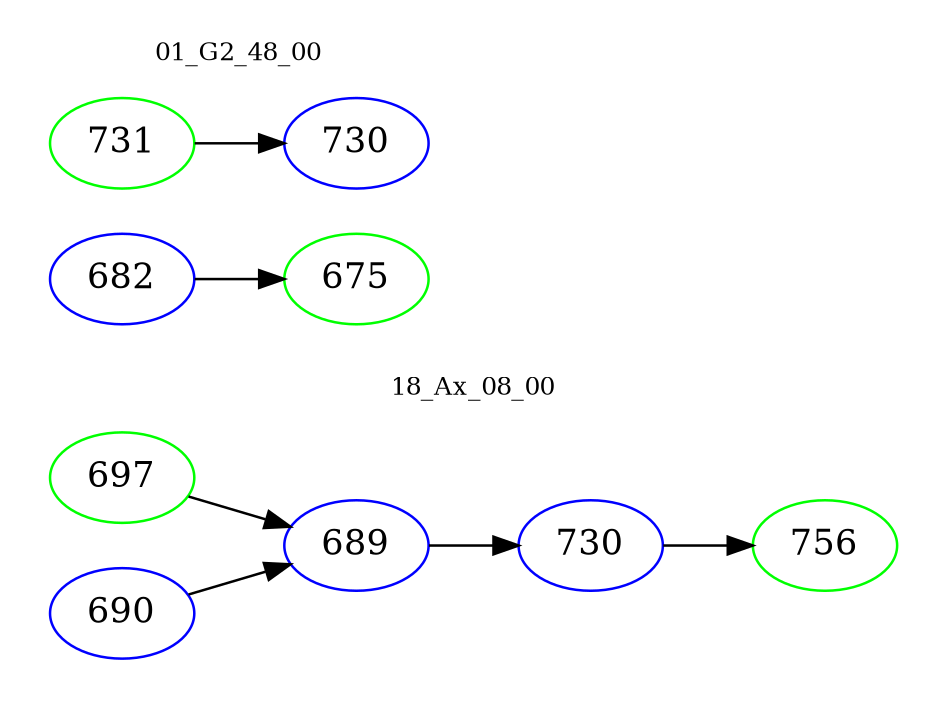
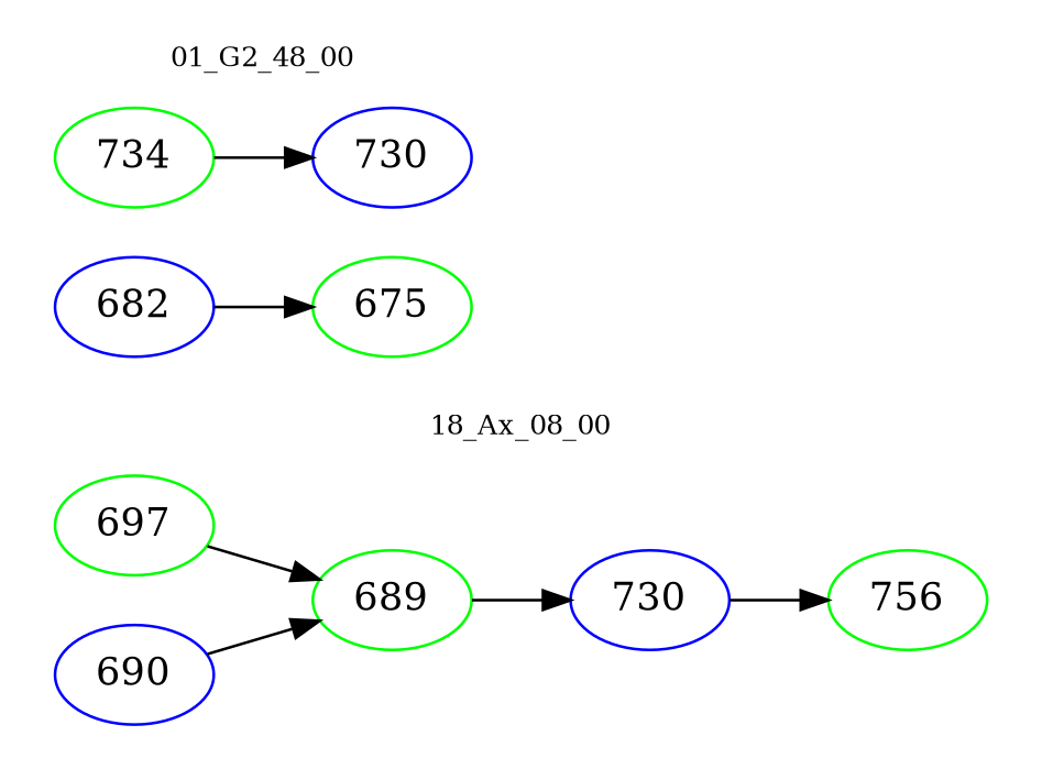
  digraph {
    rankdir=LR
    node [color=blue]
    edge [color=black]
    n1 [color=green label=697]
    n2 [label=690]
-   n3 [label=689]
+   n3 [color=green label=689]
    n4 [label=730]
    n5 [color=green label=756]
-   n6 [color=green label=731]
+   n6 [color=green label=734]
    n7 [label=730]
    n8 [label=682]
    n9 [color=green label=675]
    subgraph cluster_1 {
      color=white
      fontsize=10
      label="18_Ax_08_00"
      n1
      n2
      n3
      n4
      n5
    }
    subgraph cluster_2 {
      color=white
      fontsize=10
      label="01_G2_48_00"
      n6
      n7
      n8
      n9
    }
    n1 -> n3
    n2 -> n3
    n3 -> n4
    n4 -> n5
    n6 -> n7
    n8 -> n9
  }
